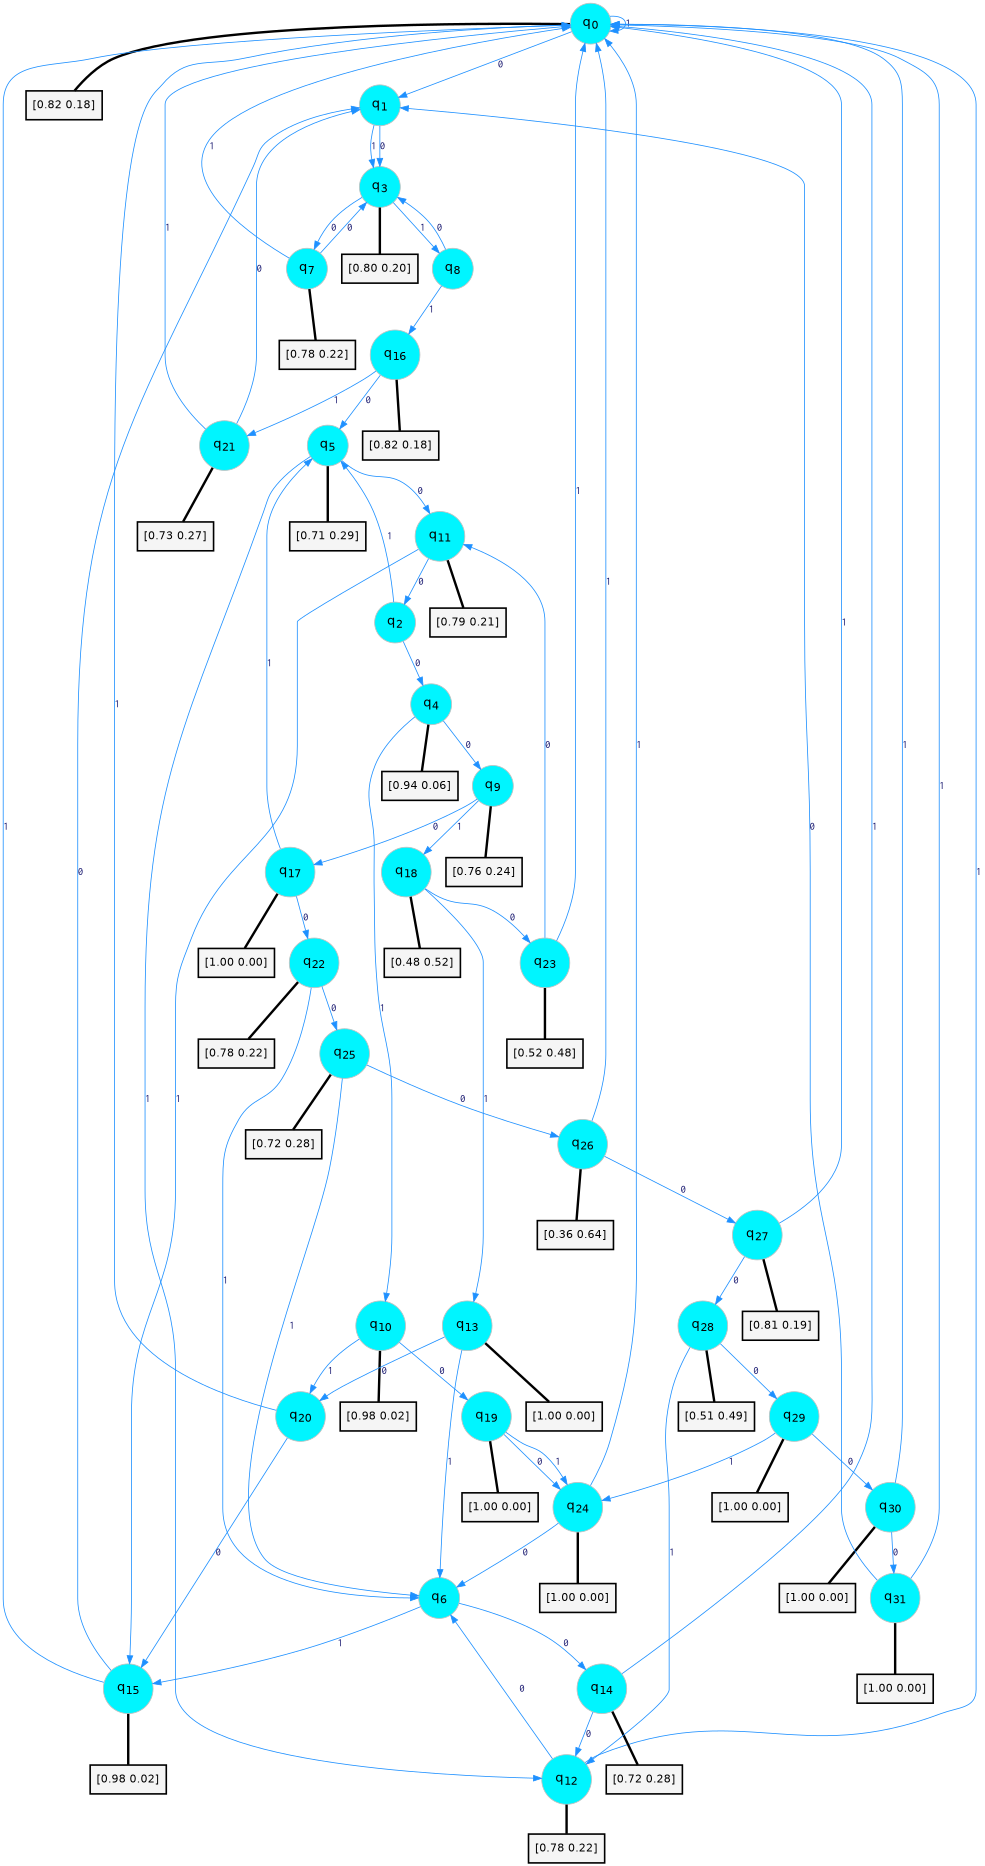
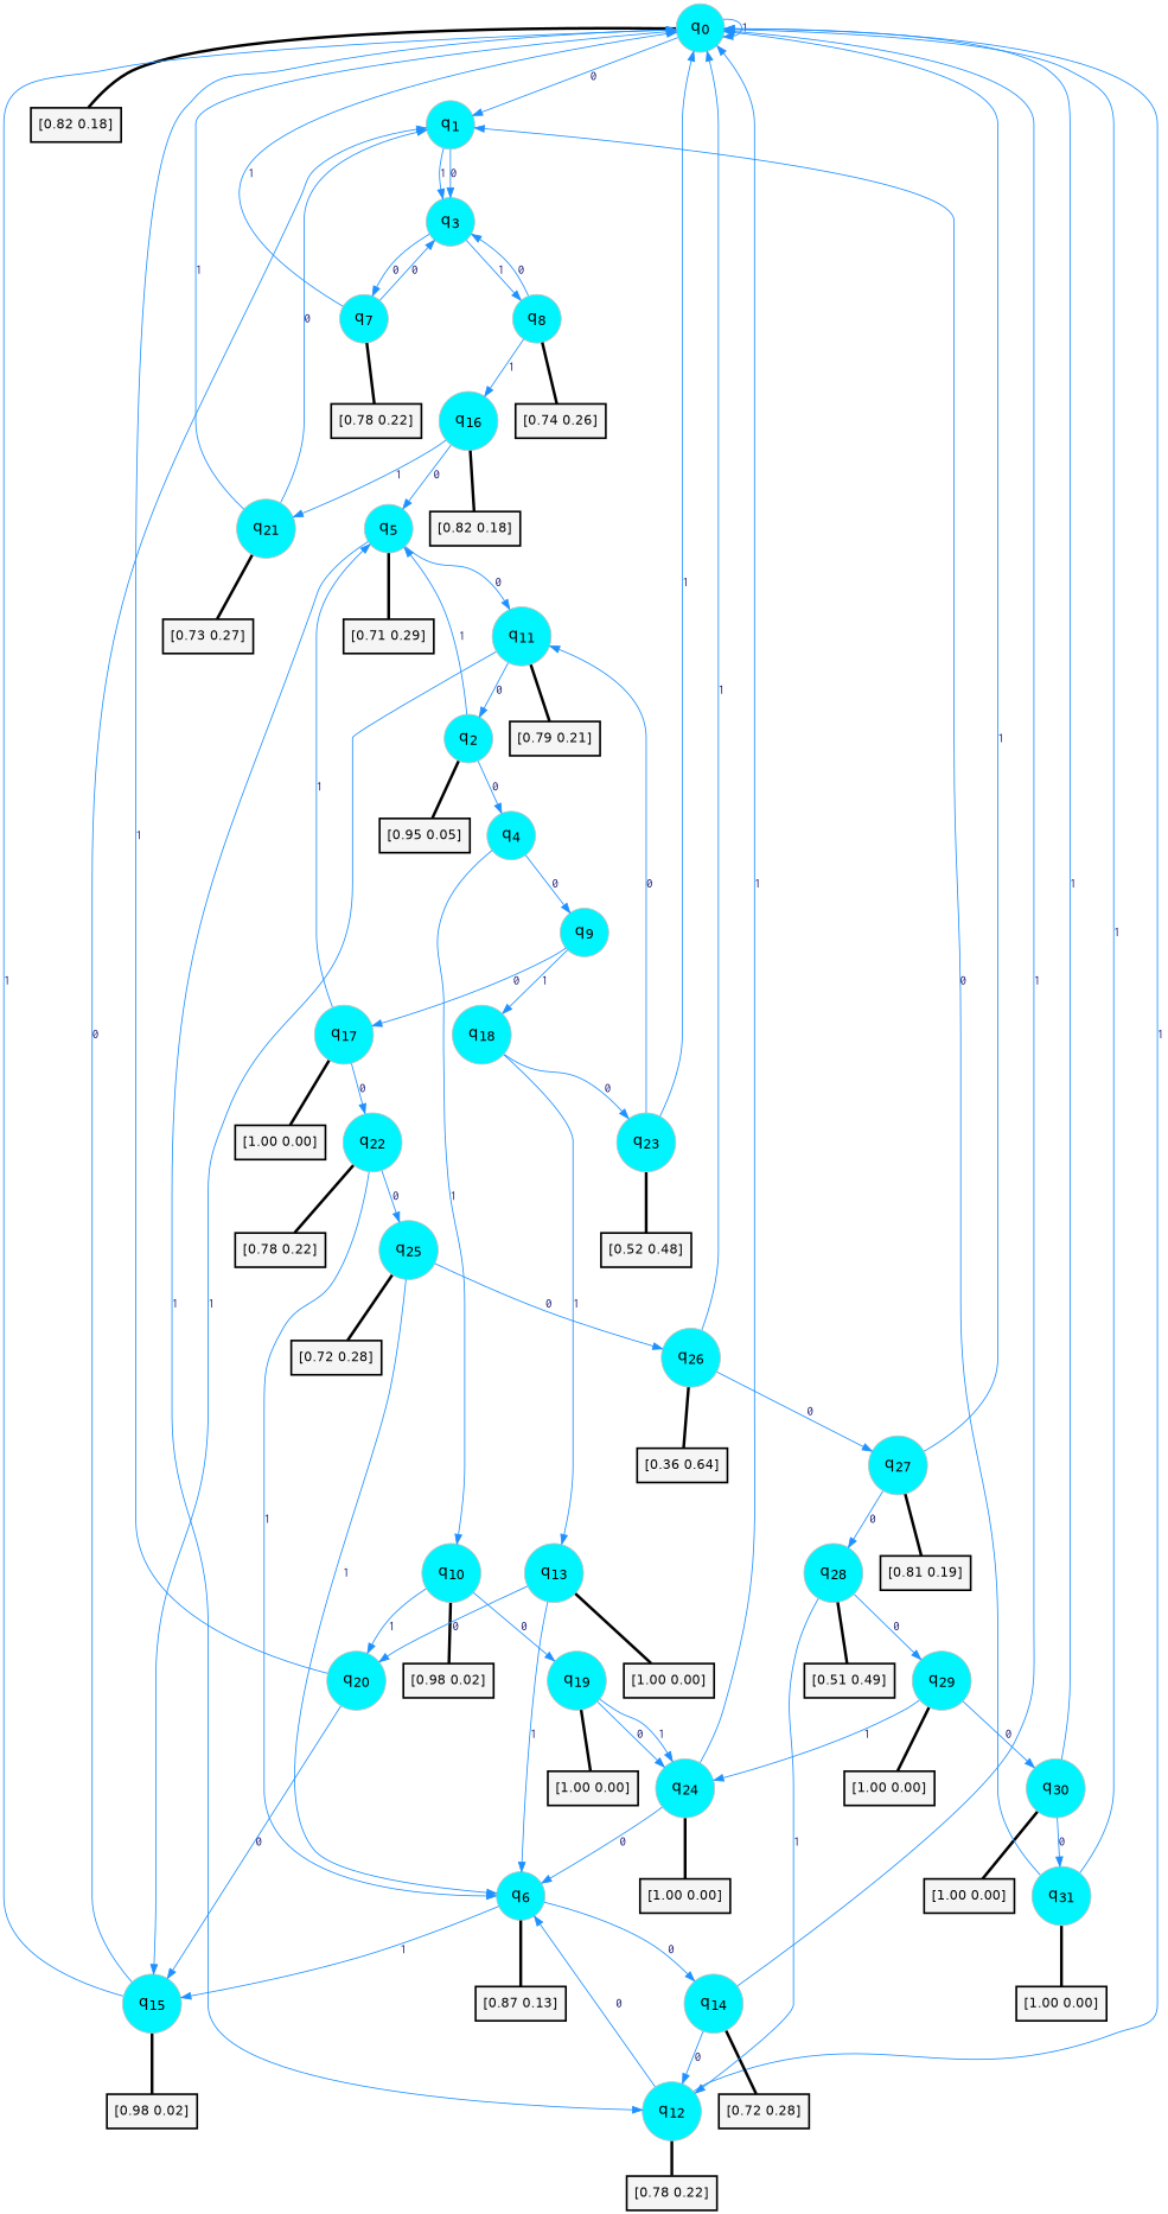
  digraph {
    rankdir=TD
    node [color=gray fillcolor=turquoise1 fontcolor=black fontname=Helvetica fontsize=16 fontweight=bold shape=circle style=filled]
    edge [arrowsize=1 color=dodgerblue1 fontcolor=midnightblue fontname=courier fontweight=bold penwidth=1 style=solid weight=20]
    n1 [label=<q<SUB>0</SUB>>]
    n2 [label=<q<SUB>1</SUB>>]
    n3 [color=black fillcolor=whitesmoke fontsize=14 label="[0.82 0.18]" penwidth=2 shape=box]
    n4 [label=<q<SUB>3</SUB>>]
    n5 [label=<q<SUB>7</SUB>>]
    n6 [label=<q<SUB>8</SUB>>]
-   n7 [color=black fillcolor=whitesmoke fontsize=14 label="[0.80 0.20]" penwidth=2 shape=box]
    n8 [label=<q<SUB>2</SUB>>]
    n9 [label=<q<SUB>4</SUB>>]
    n10 [label=<q<SUB>5</SUB>>]
+   n11 [color=black fillcolor=whitesmoke fontsize=14 label="[0.95 0.05]" penwidth=2 shape=box]
    n12 [label=<q<SUB>9</SUB>>]
    n13 [label=<q<SUB>10</SUB>>]
-   n14 [color=black fillcolor=whitesmoke fontsize=14 label="[0.94 0.06]" penwidth=2 shape=box]
    n15 [label=<q<SUB>11</SUB>>]
    n16 [label=<q<SUB>12</SUB>>]
    n17 [color=black fillcolor=whitesmoke fontsize=14 label="[0.71 0.29]" penwidth=2 shape=box]
    n18 [color=black fillcolor=whitesmoke fontsize=14 label="[0.78 0.22]" penwidth=2 shape=box]
    n19 [label=<q<SUB>16</SUB>>]
+   n20 [color=black fillcolor=whitesmoke fontsize=14 label="[0.74 0.26]" penwidth=2 shape=box]
    n21 [label=<q<SUB>17</SUB>>]
    n22 [label=<q<SUB>18</SUB>>]
-   n23 [color=black fillcolor=whitesmoke fontsize=14 label="[0.76 0.24]" penwidth=2 shape=box]
    n24 [label=<q<SUB>19</SUB>>]
    n25 [label=<q<SUB>20</SUB>>]
    n26 [color=black fillcolor=whitesmoke fontsize=14 label="[0.98 0.02]" penwidth=2 shape=box]
    n27 [label=<q<SUB>15</SUB>>]
    n28 [color=black fillcolor=whitesmoke fontsize=14 label="[0.79 0.21]" penwidth=2 shape=box]
    n29 [label=<q<SUB>6</SUB>>]
    n30 [color=black fillcolor=whitesmoke fontsize=14 label="[0.78 0.22]" penwidth=2 shape=box]
    n31 [label=<q<SUB>14</SUB>>]
+   n32 [color=black fillcolor=whitesmoke fontsize=14 label="[0.87 0.13]" penwidth=2 shape=box]
    n33 [color=black fillcolor=whitesmoke fontsize=14 label="[0.72 0.28]" penwidth=2 shape=box]
    n34 [color=black fillcolor=whitesmoke fontsize=14 label="[0.98 0.02]" penwidth=2 shape=box]
    n35 [label=<q<SUB>21</SUB>>]
    n36 [color=black fillcolor=whitesmoke fontsize=14 label="[0.82 0.18]" penwidth=2 shape=box]
    n37 [label=<q<SUB>22</SUB>>]
    n38 [color=black fillcolor=whitesmoke fontsize=14 label="[1.00 0.00]" penwidth=2 shape=box]
    n39 [label=<q<SUB>13</SUB>>]
    n40 [label=<q<SUB>23</SUB>>]
-   n41 [color=black fillcolor=whitesmoke fontsize=14 label="[0.48 0.52]" penwidth=2 shape=box]
    n42 [label=<q<SUB>24</SUB>>]
    n43 [color=black fillcolor=whitesmoke fontsize=14 label="[1.00 0.00]" penwidth=2 shape=box]
    n44 [color=black fillcolor=whitesmoke fontsize=14 label="[1.00 0.00]" penwidth=2 shape=box]
    n45 [color=black fillcolor=whitesmoke fontsize=14 label="[0.73 0.27]" penwidth=2 shape=box]
    n46 [label=<q<SUB>25</SUB>>]
    n47 [color=black fillcolor=whitesmoke fontsize=14 label="[0.78 0.22]" penwidth=2 shape=box]
    n48 [color=black fillcolor=whitesmoke fontsize=14 label="[0.52 0.48]" penwidth=2 shape=box]
    n49 [color=black fillcolor=whitesmoke fontsize=14 label="[1.00 0.00]" penwidth=2 shape=box]
    n50 [label=<q<SUB>26</SUB>>]
    n51 [color=black fillcolor=whitesmoke fontsize=14 label="[0.72 0.28]" penwidth=2 shape=box]
    n52 [label=<q<SUB>27</SUB>>]
    n53 [color=black fillcolor=whitesmoke fontsize=14 label="[0.36 0.64]" penwidth=2 shape=box]
    n54 [label=<q<SUB>28</SUB>>]
    n55 [color=black fillcolor=whitesmoke fontsize=14 label="[0.81 0.19]" penwidth=2 shape=box]
    n56 [label=<q<SUB>29</SUB>>]
    n57 [color=black fillcolor=whitesmoke fontsize=14 label="[0.51 0.49]" penwidth=2 shape=box]
    n58 [label=<q<SUB>30</SUB>>]
    n59 [color=black fillcolor=whitesmoke fontsize=14 label="[1.00 0.00]" penwidth=2 shape=box]
    n60 [label=<q<SUB>31</SUB>>]
    n61 [color=black fillcolor=whitesmoke fontsize=14 label="[1.00 0.00]" penwidth=2 shape=box]
    n62 [color=black fillcolor=whitesmoke fontsize=14 label="[1.00 0.00]" penwidth=2 shape=box]
    n1 -> n1 [label=1]
    n1 -> n2 [label=0]
    n1 -> n3 [arrowhead=none color=black penwidth=3]
    n2 -> n4 [label=0]
    n2 -> n4 [label=1]
    n4 -> n5 [label=0]
    n4 -> n6 [label=1]
-   n4 -> n7 [arrowhead=none color=black penwidth=3]
    n5 -> n1 [label=1]
    n5 -> n4 [label=0]
    n5 -> n18 [arrowhead=none color=black penwidth=3]
    n6 -> n4 [label=0]
    n6 -> n19 [label=1]
+   n6 -> n20 [arrowhead=none color=black penwidth=3]
    n8 -> n9 [label=0]
    n8 -> n10 [label=1]
+   n8 -> n11 [arrowhead=none color=black penwidth=3]
    n9 -> n12 [label=0]
    n9 -> n13 [label=1]
-   n9 -> n14 [arrowhead=none color=black penwidth=3]
    n10 -> n15 [label=0]
    n10 -> n16 [label=1]
    n10 -> n17 [arrowhead=none color=black penwidth=3]
    n12 -> n21 [label=0]
    n12 -> n22 [label=1]
-   n12 -> n23 [arrowhead=none color=black penwidth=3]
    n13 -> n24 [label=0]
    n13 -> n25 [label=1]
    n13 -> n26 [arrowhead=none color=black penwidth=3]
    n15 -> n8 [label=0]
    n15 -> n27 [label=1]
    n15 -> n28 [arrowhead=none color=black penwidth=3]
    n16 -> n1 [label=1]
    n16 -> n29 [label=0]
    n16 -> n30 [arrowhead=none color=black penwidth=3]
    n19 -> n10 [label=0]
    n19 -> n35 [label=1]
    n19 -> n36 [arrowhead=none color=black penwidth=3]
    n21 -> n10 [label=1]
    n21 -> n37 [label=0]
    n21 -> n38 [arrowhead=none color=black penwidth=3]
    n22 -> n39 [label=1]
    n22 -> n40 [label=0]
-   n22 -> n41 [arrowhead=none color=black penwidth=3]
    n24 -> n42 [label=0]
    n24 -> n42 [label=1]
    n24 -> n43 [arrowhead=none color=black penwidth=3]
    n25 -> n1 [label=1]
    n25 -> n27 [label=0]
    n27 -> n1 [label=1]
    n27 -> n2 [label=0]
    n27 -> n34 [arrowhead=none color=black penwidth=3]
    n29 -> n27 [label=1]
    n29 -> n31 [label=0]
+   n29 -> n32 [arrowhead=none color=black penwidth=3]
    n31 -> n1 [label=1]
    n31 -> n16 [label=0]
    n31 -> n33 [arrowhead=none color=black penwidth=3]
    n35 -> n1 [label=1]
    n35 -> n2 [label=0]
    n35 -> n45 [arrowhead=none color=black penwidth=3]
    n37 -> n29 [label=1]
    n37 -> n46 [label=0]
    n37 -> n47 [arrowhead=none color=black penwidth=3]
    n39 -> n25 [label=0]
    n39 -> n29 [label=1]
    n39 -> n44 [arrowhead=none color=black penwidth=3]
    n40 -> n1 [label=1]
    n40 -> n15 [label=0]
    n40 -> n48 [arrowhead=none color=black penwidth=3]
    n42 -> n1 [label=1]
    n42 -> n29 [label=0]
    n42 -> n49 [arrowhead=none color=black penwidth=3]
    n46 -> n29 [label=1]
    n46 -> n50 [label=0]
    n46 -> n51 [arrowhead=none color=black penwidth=3]
    n50 -> n1 [label=1]
    n50 -> n52 [label=0]
    n50 -> n53 [arrowhead=none color=black penwidth=3]
    n52 -> n1 [label=1]
    n52 -> n54 [label=0]
    n52 -> n55 [arrowhead=none color=black penwidth=3]
    n54 -> n16 [label=1]
    n54 -> n56 [label=0]
    n54 -> n57 [arrowhead=none color=black penwidth=3]
    n56 -> n42 [label=1]
    n56 -> n58 [label=0]
    n56 -> n59 [arrowhead=none color=black penwidth=3]
    n58 -> n1 [label=1]
    n58 -> n60 [label=0]
    n58 -> n61 [arrowhead=none color=black penwidth=3]
    n60 -> n1 [label=1]
    n60 -> n2 [label=0]
    n60 -> n62 [arrowhead=none color=black penwidth=3]
  }
